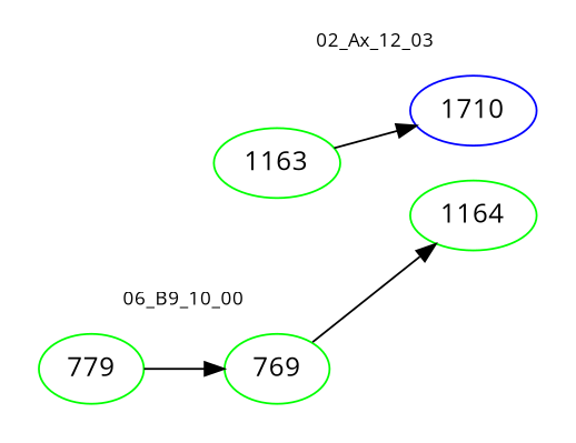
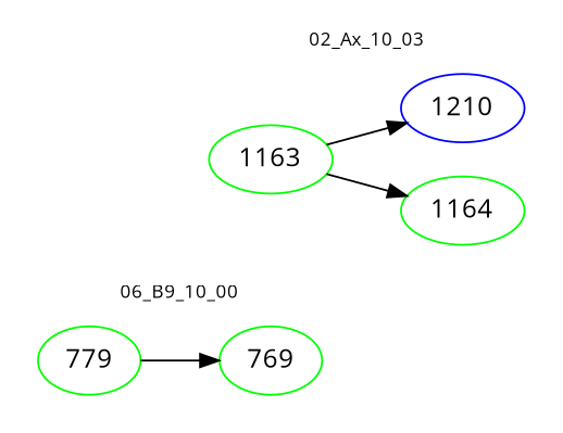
  digraph {
    fontname="Open Sans"
    rankdir=LR
    node [color=green fontname="Open Sans"]
    edge [color=black fontname="Open Sans"]
    n1 [label=1163]
-   n2 [color=blue label=1710]
+   n2 [color=blue label=1210]
    n3 [label=1164]
    n4 [label=779]
    n5 [label=769]
    subgraph cluster_1 {
      color=white
      fontsize=10
-     label="02_Ax_12_03"
+     label="02_Ax_10_03"
      n1
      n2
      n3
    }
    subgraph cluster_2 {
      color=white
      fontsize=10
      label="06_B9_10_00"
      n4
      n5
    }
    n1 -> n2
-   n5 -> n3
+   n1 -> n3
    n4 -> n5
  }
